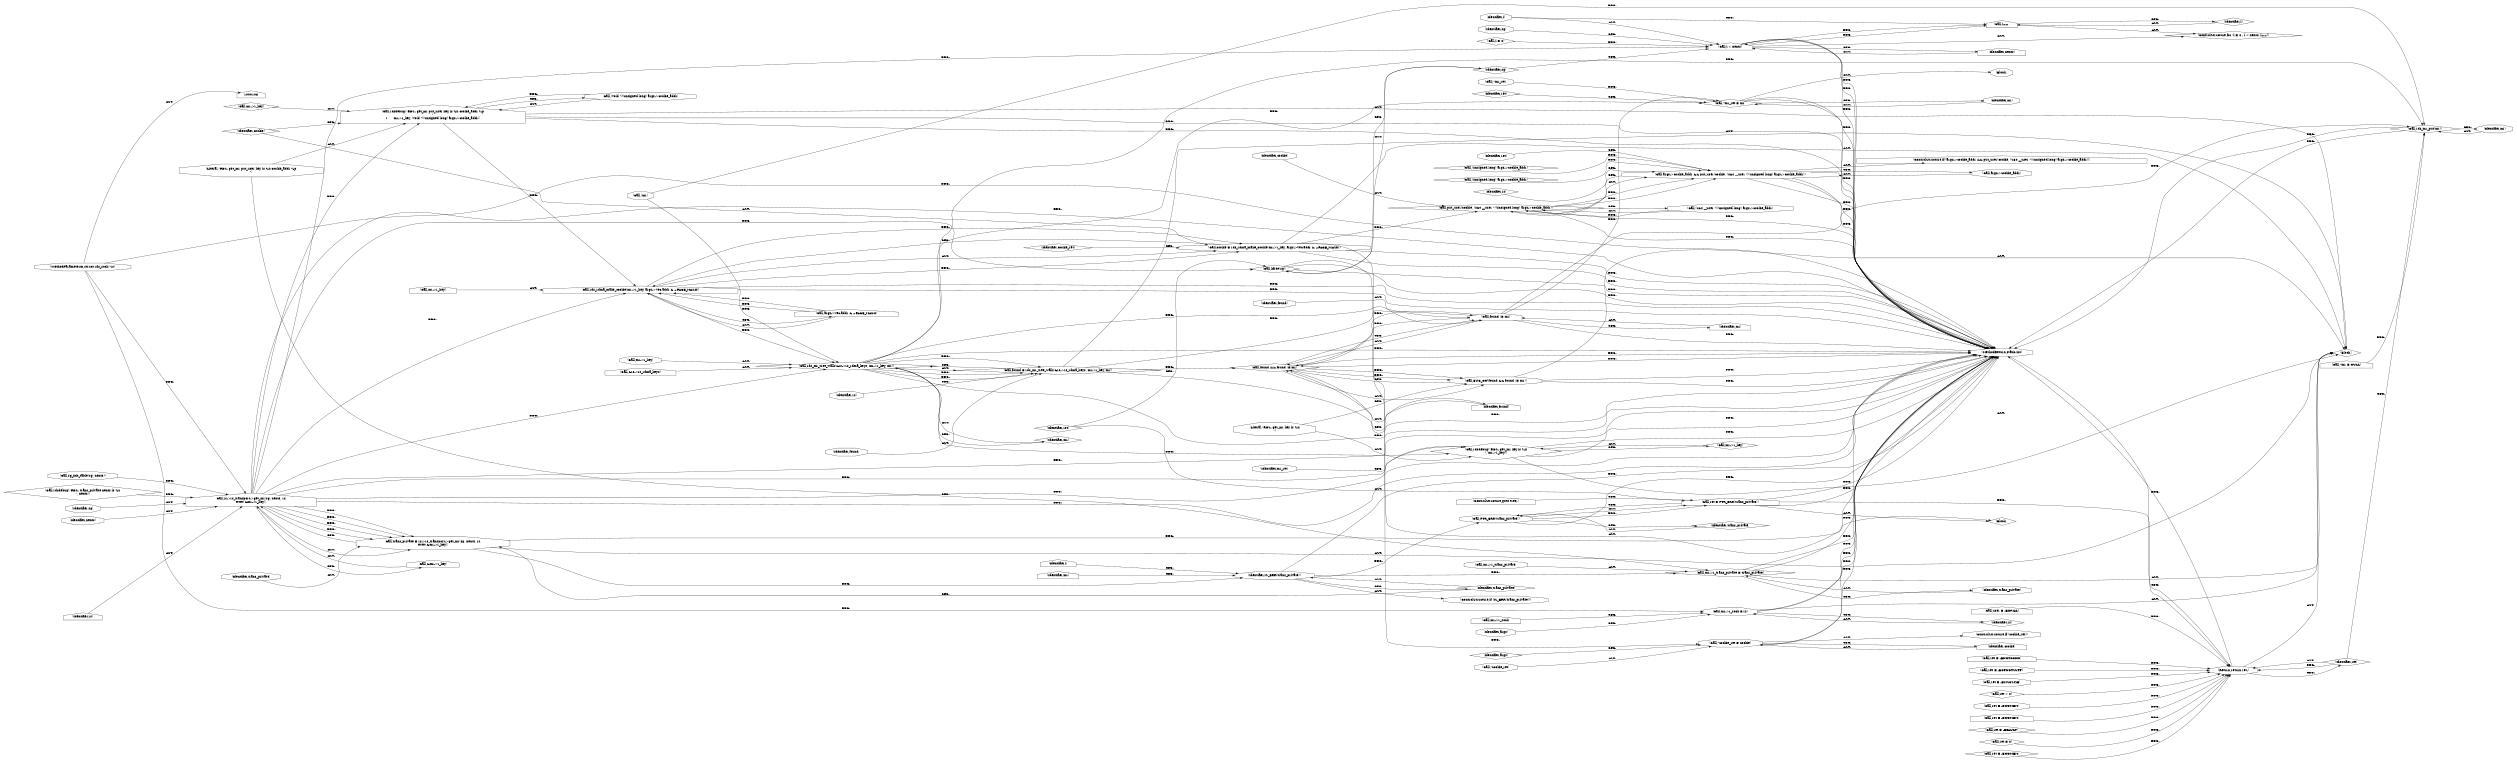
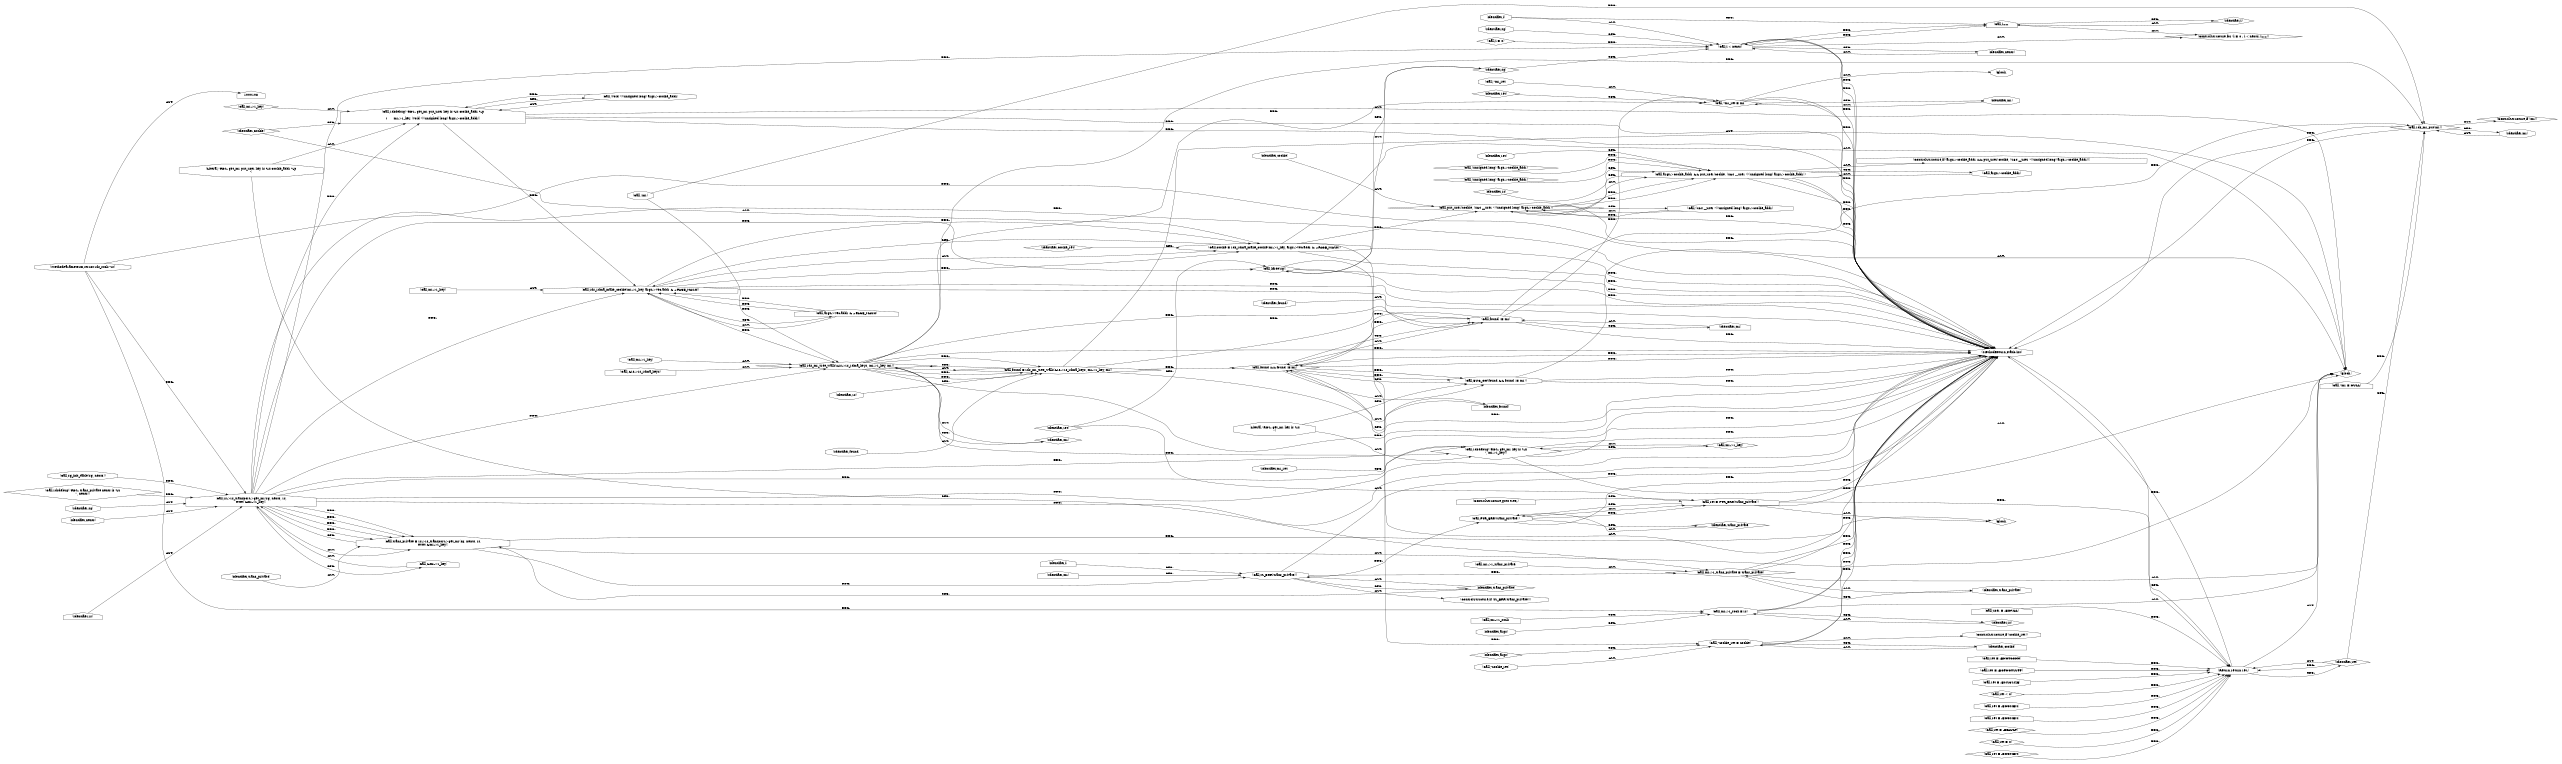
  digraph {
    rankdir=LR
    node [shape=octagon]
    n1 [label="(MethodParameterIn,struct rds_sock *rs)"]
    n2 [label="(Call,mr->r_sock = rs)"]
    n3 [label="(Call,rs->rs_transport->get_mr(sg, nents, rs,\n\t\t\t\t\t\t &mr->r_key))" shape=house]
    n4 [label="(MethodReturn,static int)"]
    1000108 [shape=house]
    n6 [label="(Block,)" shape=diamond]
    n7 [label="(Identifier,rs)" shape=diamond]
    n8 [label="(Call,trans_private = rs->rs_transport->get_mr(sg, nents, rs,\n\t\t\t\t\t\t &mr->r_key))"]
    n9 [label="(Call,i < nents)" shape=house]
    n10 [label="(Call,kfree(sg))" shape=diamond]
    n11 [label="(Call,rdsdebug(\"RDS: get_mr put_user key is %x cookie_addr %p\n\",\n\t       mr->r_key, (void *)(unsigned long) args->cookie_addr))" shape=house]
    n12 [label="(Call,rds_rdma_make_cookie(mr->r_key, args->vec.addr & ~PAGE_MASK))" shape=house]
    n13 [label="(Call,rds_mr_tree_walk(&rs->rs_rdma_keys, mr->r_key, mr))" shape=diamond]
    n14 [label="(Call,rdsdebug(\"RDS: get_mr key is %x\n\", mr->r_key))" shape=diamond]
    n15 [label="(Call,&mr->r_key)" shape=house]
    n16 [label="(Return,return ret;)"]
-   n17 [label="(Identifier,IS_ERR(trans_private))"]
+   n17 [label="(Call,IS_ERR(trans_private))"]
    n18 [label="(Call,i++)" shape=house]
    n19 [label="(ControlStructure,for (i = 0 ; i < nents; i++))" shape=diamond]
    n20 [label="(Identifier,nents)" shape=house]
    n21 [label="(Block,)" shape=diamond]
    n22 [label="(Identifier,sg)" shape=diamond]
    n23 [label="(Call,(void *)(unsigned long) args->cookie_addr)"]
    n24 [label="(Call,cookie = rds_rdma_make_cookie(mr->r_key, args->vec.addr & ~PAGE_MASK))"]
    n25 [label="(Call,args->vec.addr & ~PAGE_MASK)" shape=house]
    n26 [label="(Call,found = rds_mr_tree_walk(&rs->rs_rdma_keys, mr->r_key, mr))" shape=diamond]
    n27 [label="(Call,found != mr)" shape=house]
    n28 [label="(Call,*mr_ret = mr)" shape=diamond]
    n29 [label="(Call,rds_mr_put(mr))" shape=diamond]
    n30 [label="(Identifier,mr)" shape=diamond]
    n31 [label="(Call,mr->r_key)" shape=diamond]
    n32 [label="(Call,PTR_ERR(trans_private))"]
    n33 [label="(Call,mr->r_trans_private = trans_private)" shape=diamond]
    n34 [label="(ControlStructure,if (IS_ERR(trans_private)))"]
    n35 [label="(Identifier,trans_private)" shape=diamond]
    n36 [label="(Call,ret = PTR_ERR(trans_private))" shape=house]
    n37 [label="(Identifier,trans_private)" shape=diamond]
    n38 [label="(Identifier,trans_private)"]
    n39 [label="(Identifier,ret)" shape=diamond]
    n40 [label="(Identifier,i)" shape=diamond]
    n41 [label="(Call,*cookie_ret = cookie)"]
    n42 [label="(Call,put_user(cookie, (u64 __user *)(unsigned long) args->cookie_addr))" shape=diamond]
    n43 [label="(Identifier,cookie)" shape=house]
    n44 [label="(ControlStructure,if (cookie_ret))"]
    n45 [label="(Call,args->cookie_addr && put_user(cookie, (u64 __user *)(unsigned long) args->cookie_addr))"]
    n46 [label="(Call,(u64 __user *)(unsigned long) args->cookie_addr)"]
    n47 [label="(Call,args->cookie_addr)"]
    n48 [label="(ControlStructure,if (args->cookie_addr && put_user(cookie, (u64 __user *)(unsigned long) args->cookie_addr)))" shape=house]
    n49 [label="(Call,found && found != mr)" shape=diamond]
    n50 [label="(Identifier,mr)" shape=house]
    n51 [label="(Block,)"]
    n52 [label="(Identifier,mr)"]
+   n53 [label="(ControlStructure,if (mr))" shape=diamond]
    n54 [label="(Identifier,mr)"]
    n55 [label="(Call,BUG_ON(found && found != mr))"]
    n56 [label="(Identifier,found)" shape=house]
    n57 [label="(Call,user = -EINVAL)" shape=house]
    n58 [label="(Call,ret = -ENOTCONN)" shape=house]
    n59 [label="(Identifier,sg)"]
    n60 [label="(Call,ret = -EOPNOTSUPP)"]
    n61 [label="(Call,(unsigned long) args->cookie_addr)" shape=diamond]
    n62 [label="(Identifier,args)" shape=diamond]
    n63 [label="(Identifier,cookie)" shape=diamond]
    n64 [label="(Call,&rs->rs_rdma_keys)" shape=house]
    n65 [label="(Call,ret = -EMSGSIZE)"]
    n66 [label="(Call,mr->r_key)" shape=diamond]
    n67 [label="(Call,ret < 0)" shape=diamond]
    n68 [label="(Call,mr->r_key)"]
    n69 [label="(Call,i = 0)" shape=diamond]
    n70 [label="(Call,*mr_ret)"]
    n71 [label="(Call,mr->r_trans_private)"]
    n72 [label="(Call,ret = -ENOMEM)"]
    n73 [label="(ControlStructure,goto tree;)" shape=house]
    n74 [label="(Identifier,trans_private)"]
    n75 [label="(Call,ret = -ENOMEM)" shape=house]
    n76 [label="(Call,*cookie_ret)"]
    n77 [label="(Identifier,rs)"]
    n78 [label="(Identifier,mr)" shape=house]
    n79 [label="(Identifier,found)"]
    n80 [label="(Identifier,ret)" shape=diamond]
    n81 [label="(Literal,\"RDS: get_mr put_user key is %x cookie_addr %p\n\")"]
    n82 [label="(Call,(unsigned long) args->cookie_addr)" shape=diamond]
    n83 [label="(Call,rdsdebug(\"RDS: trans_private nents is %u\n\", nents))" shape=diamond]
    n84 [label="(Identifier,found)"]
    n85 [label="(Identifier,rs)" shape=diamond]
    n86 [label="(Identifier,cookie_ret)" shape=diamond]
    n87 [label="(Literal,\"RDS: get_mr key is %x\n\")"]
    n88 [label="(Identifier,args)"]
    n89 [label="(Identifier,cookie)"]
    n90 [label="(Call,mr->r_key)" shape=house]
    n91 [label="(Identifier,ret)"]
    n92 [label="(Identifier,sg)"]
    n93 [label="(Identifier,i)" shape=house]
    n94 [label="(Identifier,mr_ret)"]
    n95 [label="(Identifier,ret)" shape=diamond]
    n96 [label="(Identifier,nents)"]
    n97 [label="(Identifier,rs)" shape=house]
    n98 [label="(Identifier,i)"]
    n99 [label="(Call,ret = -EFAULT)" shape=diamond]
    n100 [label="(Call,*mr = NULL)" shape=house]
    n101 [label="(Call,mr->r_sock)" shape=house]
    n102 [label="(Call,!mr)"]
    n103 [label="(Call,sg_init_table(sg, nents))"]
    n104 [label="(Call,ret = 0)" shape=diamond]
    n105 [label="(Call,ret = -ENOMEM)" shape=diamond]
    n1 -> n2 [label="DDG: "]
    n1 -> n3 [label="DDG: "]
    n1 -> n4 [label="DDG: "]
    n1 -> 1000108 [label="AST: "]
    n2 -> n4 [label="DDG: "]
    n2 -> n4 [label="DDG: "]
    n2 -> n6 [label="AST: "]
    n2 -> n7 [label="CFG: "]
    n3 -> n4 [label="DDG: "]
    n3 -> n4 [label="DDG: "]
    n3 -> n4 [label="DDG: "]
    n3 -> n4 [label="DDG: "]
    n3 -> n8 [label="AST: "]
    n3 -> n8 [label="DDG: "]
    n3 -> n8 [label="DDG: "]
    n3 -> n8 [label="DDG: "]
    n3 -> n8 [label="DDG: "]
    n3 -> n9 [label="DDG: "]
    n3 -> n10 [label="DDG: "]
    n3 -> n11 [label="DDG: "]
    n3 -> n12 [label="DDG: "]
    n3 -> n13 [label="DDG: "]
    n3 -> n14 [label="DDG: "]
    n3 -> n15 [label="CFG: "]
    n4 -> n16 [label="CFG: "]
    n7 -> n2 [label="AST: "]
    n8 -> n3 [label="CFG: "]
    n8 -> n4 [label="DDG: "]
    n8 -> n6 [label="AST: "]
    n8 -> n17 [label="DDG: "]
    n9 -> n4 [label="DDG: "]
    n9 -> n4 [label="DDG: "]
    n9 -> n4 [label="DDG: "]
    n9 -> n18 [label="DDG: "]
    n9 -> n19 [label="AST: "]
    n9 -> n20 [label="CFG: "]
    n10 -> n4 [label="DDG: "]
    n10 -> n4 [label="DDG: "]
    n10 -> n21 [label="AST: "]
    n10 -> n22 [label="CFG: "]
    n11 -> n4 [label="DDG: "]
    n11 -> n4 [label="DDG: "]
    n11 -> n6 [label="AST: "]
    n11 -> n12 [label="DDG: "]
    n11 -> n23 [label="CFG: "]
    n12 -> n4 [label="DDG: "]
    n12 -> n4 [label="DDG: "]
    n12 -> n13 [label="DDG: "]
    n12 -> n24 [label="AST: "]
    n12 -> n24 [label="DDG: "]
    n12 -> n24 [label="DDG: "]
    n12 -> n25 [label="CFG: "]
    n13 -> n4 [label="DDG: "]
    n13 -> n4 [label="DDG: "]
    n13 -> n14 [label="DDG: "]
    n13 -> n26 [label="AST: "]
    n13 -> n26 [label="DDG: "]
    n13 -> n26 [label="DDG: "]
    n13 -> n26 [label="DDG: "]
    n13 -> n27 [label="DDG: "]
    n13 -> n28 [label="DDG: "]
    n13 -> n29 [label="DDG: "]
    n13 -> n30 [label="CFG: "]
    n14 -> n4 [label="DDG: "]
    n14 -> n4 [label="DDG: "]
    n14 -> n6 [label="AST: "]
    n14 -> n31 [label="CFG: "]
    n15 -> n3 [label="AST: "]
    n16 -> n4 [label="DDG: "]
    n16 -> n6 [label="AST: "]
    n16 -> n39 [label="CFG: "]
    n17 -> n4 [label="DDG: "]
    n17 -> n32 [label="DDG: "]
    n17 -> n33 [label="DDG: "]
    n17 -> n34 [label="AST: "]
    n17 -> n35 [label="CFG: "]
    n18 -> n9 [label="DDG: "]
    n18 -> n19 [label="AST: "]
    n18 -> n40 [label="CFG: "]
    n20 -> n9 [label="AST: "]
    n22 -> n9 [label="CFG: "]
    n22 -> n10 [label="AST: "]
    n23 -> n11 [label="AST: "]
    n23 -> n11 [label="DDG: "]
    n24 -> n4 [label="DDG: "]
    n24 -> n4 [label="DDG: "]
    n24 -> n6 [label="AST: "]
    n24 -> n12 [label="CFG: "]
    n24 -> n41 [label="DDG: "]
    n24 -> n42 [label="DDG: "]
    n25 -> n12 [label="AST: "]
    n25 -> n12 [label="DDG: "]
    n25 -> n12 [label="DDG: "]
    n26 -> n4 [label="DDG: "]
    n26 -> n6 [label="AST: "]
    n26 -> n13 [label="CFG: "]
    n26 -> n27 [label="DDG: "]
    n26 -> n49 [label="DDG: "]
    n27 -> n4 [label="DDG: "]
    n27 -> n28 [label="DDG: "]
    n27 -> n29 [label="DDG: "]
    n27 -> n49 [label="AST: "]
    n27 -> n49 [label="DDG: "]
    n27 -> n49 [label="DDG: "]
    n27 -> n50 [label="CFG: "]
    n28 -> n4 [label="DDG: "]
    n28 -> n4 [label="DDG: "]
    n28 -> n51 [label="AST: "]
    n28 -> n52 [label="CFG: "]
    n29 -> n4 [label="DDG: "]
    n29 -> n4 [label="DDG: "]
+   n29 -> n53 [label="AST: "]
    n29 -> n54 [label="CFG: "]
    n30 -> n13 [label="AST: "]
    n31 -> n14 [label="AST: "]
    n32 -> n4 [label="DDG: "]
    n32 -> n36 [label="AST: "]
    n32 -> n36 [label="DDG: "]
    n32 -> n37 [label="CFG: "]
    n33 -> n4 [label="DDG: "]
    n33 -> n4 [label="DDG: "]
    n33 -> n6 [label="AST: "]
    n33 -> n38 [label="CFG: "]
    n35 -> n8 [label="CFG: "]
    n35 -> n17 [label="AST: "]
    n36 -> n4 [label="DDG: "]
    n36 -> n4 [label="DDG: "]
    n36 -> n16 [label="DDG: "]
    n36 -> n21 [label="AST: "]
    n36 -> n32 [label="CFG: "]
    n37 -> n32 [label="AST: "]
    n38 -> n33 [label="AST: "]
    n39 -> n16 [label="AST: "]
    n39 -> n16 [label="DDG: "]
    n39 -> n29 [label="CFG: "]
    n40 -> n18 [label="AST: "]
    n41 -> n4 [label="DDG: "]
    n41 -> n4 [label="DDG: "]
    n41 -> n43 [label="CFG: "]
    n41 -> n44 [label="AST: "]
    n42 -> n4 [label="DDG: "]
    n42 -> n4 [label="DDG: "]
    n42 -> n45 [label="AST: "]
    n42 -> n45 [label="DDG: "]
    n42 -> n45 [label="DDG: "]
    n42 -> n46 [label="CFG: "]
    n43 -> n41 [label="AST: "]
    n45 -> n4 [label="DDG: "]
    n45 -> n4 [label="DDG: "]
    n45 -> n4 [label="DDG: "]
    n45 -> n42 [label="CFG: "]
    n45 -> n47 [label="CFG: "]
    n45 -> n48 [label="AST: "]
    n46 -> n42 [label="AST: "]
    n46 -> n42 [label="DDG: "]
    n47 -> n45 [label="AST: "]
    n49 -> n4 [label="DDG: "]
    n49 -> n4 [label="DDG: "]
    n49 -> n27 [label="CFG: "]
    n49 -> n55 [label="AST: "]
    n49 -> n55 [label="DDG: "]
    n49 -> n55 [label="DDG: "]
    n49 -> n56 [label="CFG: "]
    n50 -> n27 [label="AST: "]
    n52 -> n28 [label="AST: "]
    n54 -> n29 [label="AST: "]
    n55 -> n4 [label="DDG: "]
    n55 -> n4 [label="DDG: "]
    n55 -> n6 [label="AST: "]
    n55 -> n49 [label="CFG: "]
    n56 -> n49 [label="AST: "]
    n57 -> n16 [label="DDG: "]
    n58 -> n16 [label="DDG: "]
    n59 -> n9 [label="CFG: "]
    n60 -> n16 [label="DDG: "]
    n61 -> n45 [label="DDG: "]
    n62 -> n41 [label="CFG: "]
    n63 -> n11 [label="CFG: "]
    n63 -> n24 [label="AST: "]
    n64 -> n13 [label="AST: "]
    n65 -> n16 [label="DDG: "]
    n66 -> n11 [label="AST: "]
    n67 -> n16 [label="DDG: "]
    n68 -> n13 [label="AST: "]
    n69 -> n9 [label="DDG: "]
-   n70 -> n28 [label="DDG: "]
+   n70 -> n28 [label="AST: "]
    n71 -> n33 [label="AST: "]
    n72 -> n16 [label="DDG: "]
    n73 -> n36 [label="CFG: "]
    n74 -> n8 [label="AST: "]
    n75 -> n16 [label="DDG: "]
    n76 -> n41 [label="AST: "]
    n77 -> n26 [label="CFG: "]
    n78 -> n17 [label="CFG: "]
    n79 -> n26 [label="AST: "]
    n80 -> n28 [label="CFG: "]
    n81 -> n11 [label="AST: "]
    n81 -> n33 [label="CFG: "]
    n82 -> n45 [label="DDG: "]
    n83 -> n3 [label="DDG: "]
    n84 -> n27 [label="AST: "]
    n85 -> n45 [label="CFG: "]
    n86 -> n24 [label="CFG: "]
    n87 -> n14 [label="AST: "]
    n87 -> n55 [label="CFG: "]
    n88 -> n2 [label="CFG: "]
    n89 -> n42 [label="AST: "]
    n90 -> n12 [label="AST: "]
    n91 -> n45 [label="CFG: "]
    n92 -> n3 [label="AST: "]
    n93 -> n17 [label="CFG: "]
    n94 -> n14 [label="CFG: "]
    n95 -> n10 [label="CFG: "]
    n95 -> n36 [label="AST: "]
    n96 -> n3 [label="AST: "]
    n97 -> n3 [label="AST: "]
    n98 -> n9 [label="AST: "]
    n98 -> n18 [label="CFG: "]
    n99 -> n16 [label="DDG: "]
    n100 -> n29 [label="DDG: "]
    n101 -> n2 [label="CFG: "]
    n102 -> n13 [label="DDG: "]
    n102 -> n29 [label="DDG: "]
    n103 -> n3 [label="DDG: "]
    n104 -> n16 [label="DDG: "]
    n105 -> n16 [label="DDG: "]
  }
